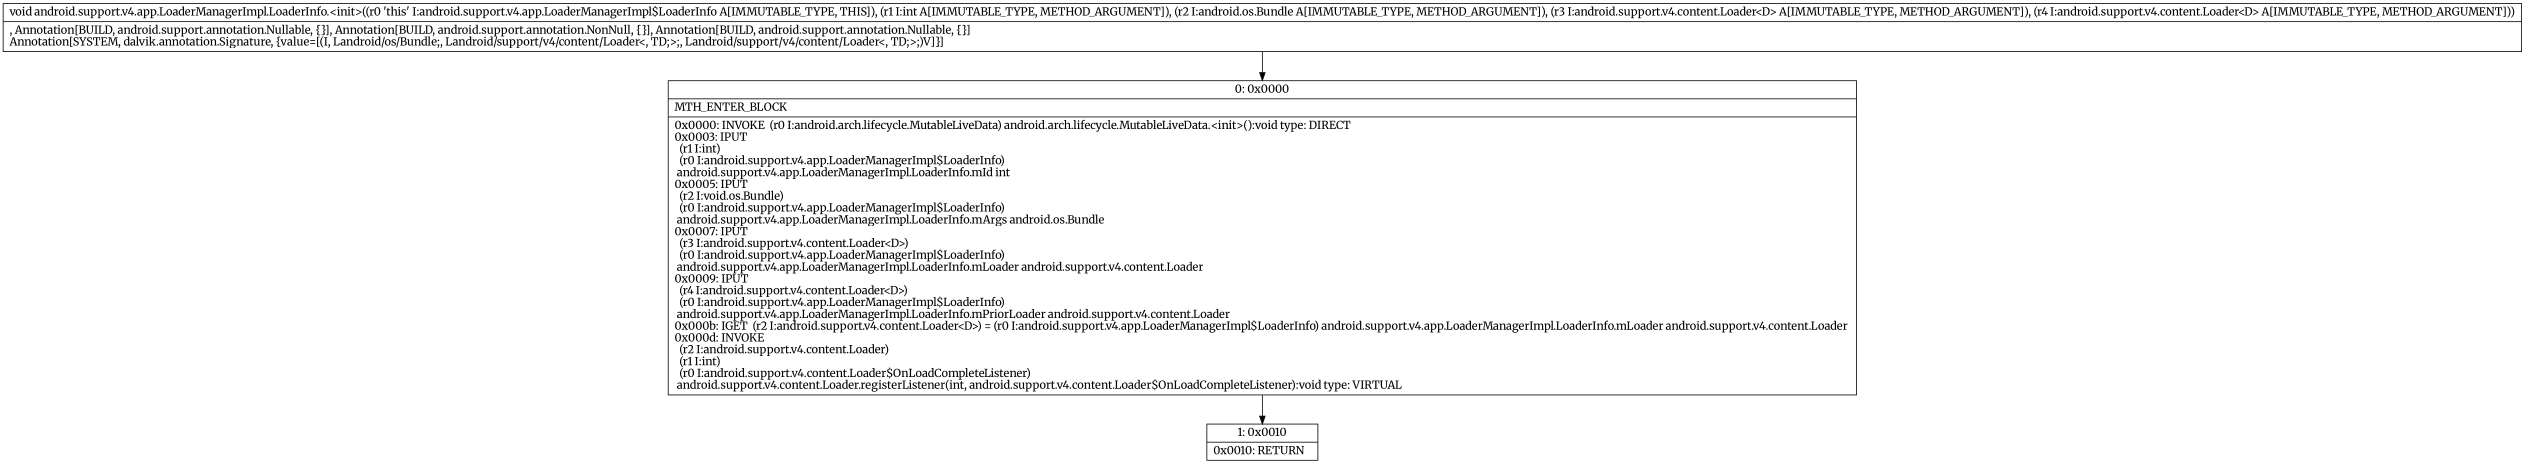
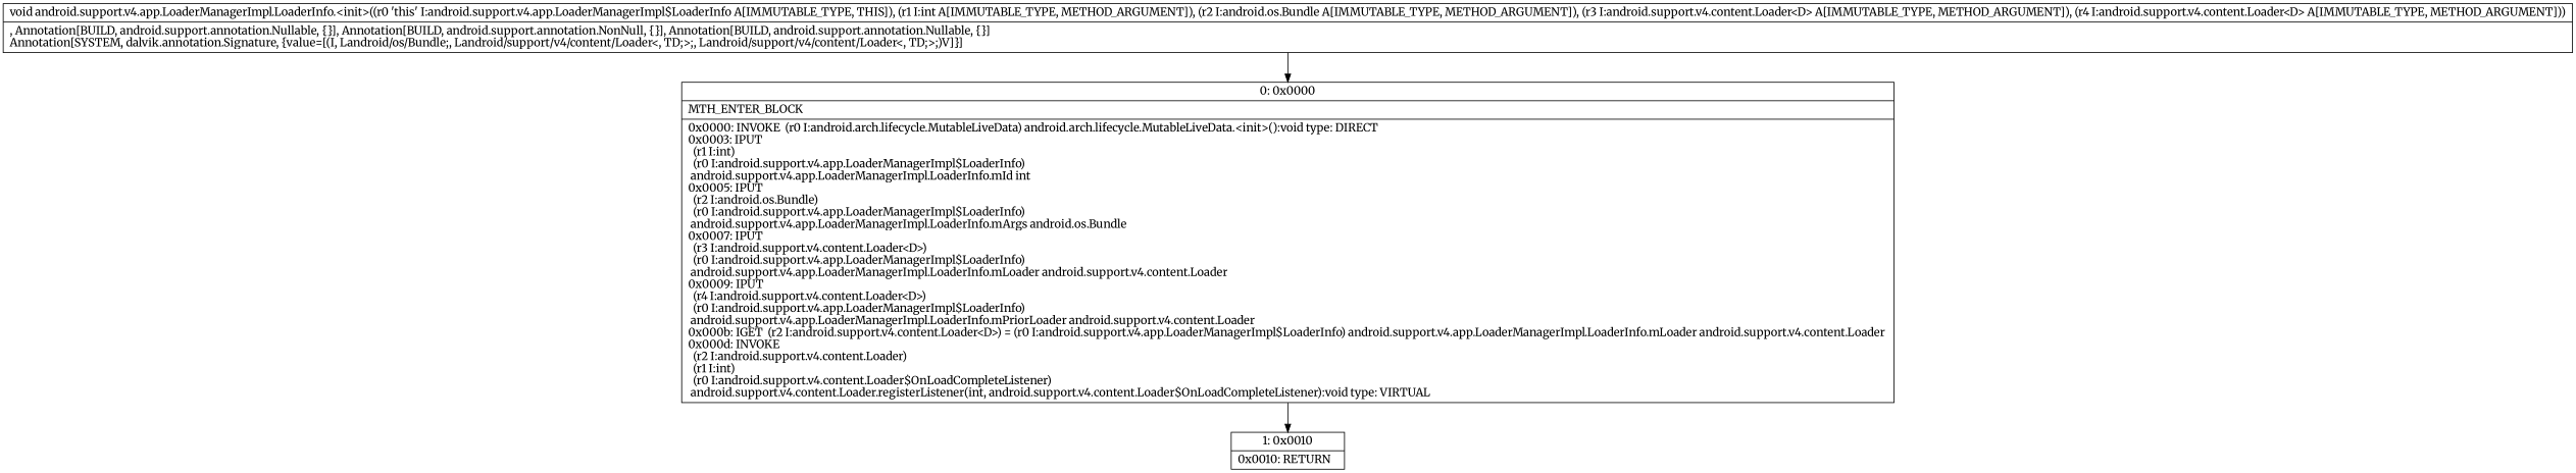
  digraph {
    fontname=Merriweather
    node [shape=record fontname=Merriweather]
    edge [fontname=Merriweather]
-   n1 [label="{0\:\ 0x0000|MTH_ENTER_BLOCK\l|0x0000: INVOKE  (r0 I:android.arch.lifecycle.MutableLiveData) android.arch.lifecycle.MutableLiveData.\<init\>():void type: DIRECT \l0x0003: IPUT  \l  (r1 I:int)\l  (r0 I:android.support.v4.app.LoaderManagerImpl$LoaderInfo)\l android.support.v4.app.LoaderManagerImpl.LoaderInfo.mId int \l0x0005: IPUT  \l  (r2 I:void.os.Bundle)\l  (r0 I:android.support.v4.app.LoaderManagerImpl$LoaderInfo)\l android.support.v4.app.LoaderManagerImpl.LoaderInfo.mArgs android.os.Bundle \l0x0007: IPUT  \l  (r3 I:android.support.v4.content.Loader\<D\>)\l  (r0 I:android.support.v4.app.LoaderManagerImpl$LoaderInfo)\l android.support.v4.app.LoaderManagerImpl.LoaderInfo.mLoader android.support.v4.content.Loader \l0x0009: IPUT  \l  (r4 I:android.support.v4.content.Loader\<D\>)\l  (r0 I:android.support.v4.app.LoaderManagerImpl$LoaderInfo)\l android.support.v4.app.LoaderManagerImpl.LoaderInfo.mPriorLoader android.support.v4.content.Loader \l0x000b: IGET  (r2 I:android.support.v4.content.Loader\<D\>) = (r0 I:android.support.v4.app.LoaderManagerImpl$LoaderInfo) android.support.v4.app.LoaderManagerImpl.LoaderInfo.mLoader android.support.v4.content.Loader \l0x000d: INVOKE  \l  (r2 I:android.support.v4.content.Loader)\l  (r1 I:int)\l  (r0 I:android.support.v4.content.Loader$OnLoadCompleteListener)\l android.support.v4.content.Loader.registerListener(int, android.support.v4.content.Loader$OnLoadCompleteListener):void type: VIRTUAL \l}"]
+   n1 [label="{0\:\ 0x0000|MTH_ENTER_BLOCK\l|0x0000: INVOKE  (r0 I:android.arch.lifecycle.MutableLiveData) android.arch.lifecycle.MutableLiveData.\<init\>():void type: DIRECT \l0x0003: IPUT  \l  (r1 I:int)\l  (r0 I:android.support.v4.app.LoaderManagerImpl$LoaderInfo)\l android.support.v4.app.LoaderManagerImpl.LoaderInfo.mId int \l0x0005: IPUT  \l  (r2 I:android.os.Bundle)\l  (r0 I:android.support.v4.app.LoaderManagerImpl$LoaderInfo)\l android.support.v4.app.LoaderManagerImpl.LoaderInfo.mArgs android.os.Bundle \l0x0007: IPUT  \l  (r3 I:android.support.v4.content.Loader\<D\>)\l  (r0 I:android.support.v4.app.LoaderManagerImpl$LoaderInfo)\l android.support.v4.app.LoaderManagerImpl.LoaderInfo.mLoader android.support.v4.content.Loader \l0x0009: IPUT  \l  (r4 I:android.support.v4.content.Loader\<D\>)\l  (r0 I:android.support.v4.app.LoaderManagerImpl$LoaderInfo)\l android.support.v4.app.LoaderManagerImpl.LoaderInfo.mPriorLoader android.support.v4.content.Loader \l0x000b: IGET  (r2 I:android.support.v4.content.Loader\<D\>) = (r0 I:android.support.v4.app.LoaderManagerImpl$LoaderInfo) android.support.v4.app.LoaderManagerImpl.LoaderInfo.mLoader android.support.v4.content.Loader \l0x000d: INVOKE  \l  (r2 I:android.support.v4.content.Loader)\l  (r1 I:int)\l  (r0 I:android.support.v4.content.Loader$OnLoadCompleteListener)\l android.support.v4.content.Loader.registerListener(int, android.support.v4.content.Loader$OnLoadCompleteListener):void type: VIRTUAL \l}"]
    n2 [label="{1\:\ 0x0010|0x0010: RETURN   \l}"]
    n3 [label="{void android.support.v4.app.LoaderManagerImpl.LoaderInfo.\<init\>((r0 'this' I:android.support.v4.app.LoaderManagerImpl$LoaderInfo A[IMMUTABLE_TYPE, THIS]), (r1 I:int A[IMMUTABLE_TYPE, METHOD_ARGUMENT]), (r2 I:android.os.Bundle A[IMMUTABLE_TYPE, METHOD_ARGUMENT]), (r3 I:android.support.v4.content.Loader\<D\> A[IMMUTABLE_TYPE, METHOD_ARGUMENT]), (r4 I:android.support.v4.content.Loader\<D\> A[IMMUTABLE_TYPE, METHOD_ARGUMENT]))  | , Annotation[BUILD, android.support.annotation.Nullable, \{\}], Annotation[BUILD, android.support.annotation.NonNull, \{\}], Annotation[BUILD, android.support.annotation.Nullable, \{\}]\lAnnotation[SYSTEM, dalvik.annotation.Signature, \{value=[(I, Landroid\/os\/Bundle;, Landroid\/support\/v4\/content\/Loader\<, TD;\>;, Landroid\/support\/v4\/content\/Loader\<, TD;\>;)V]\}]\l}"]
    n1 -> n2
    n3 -> n1
  }
